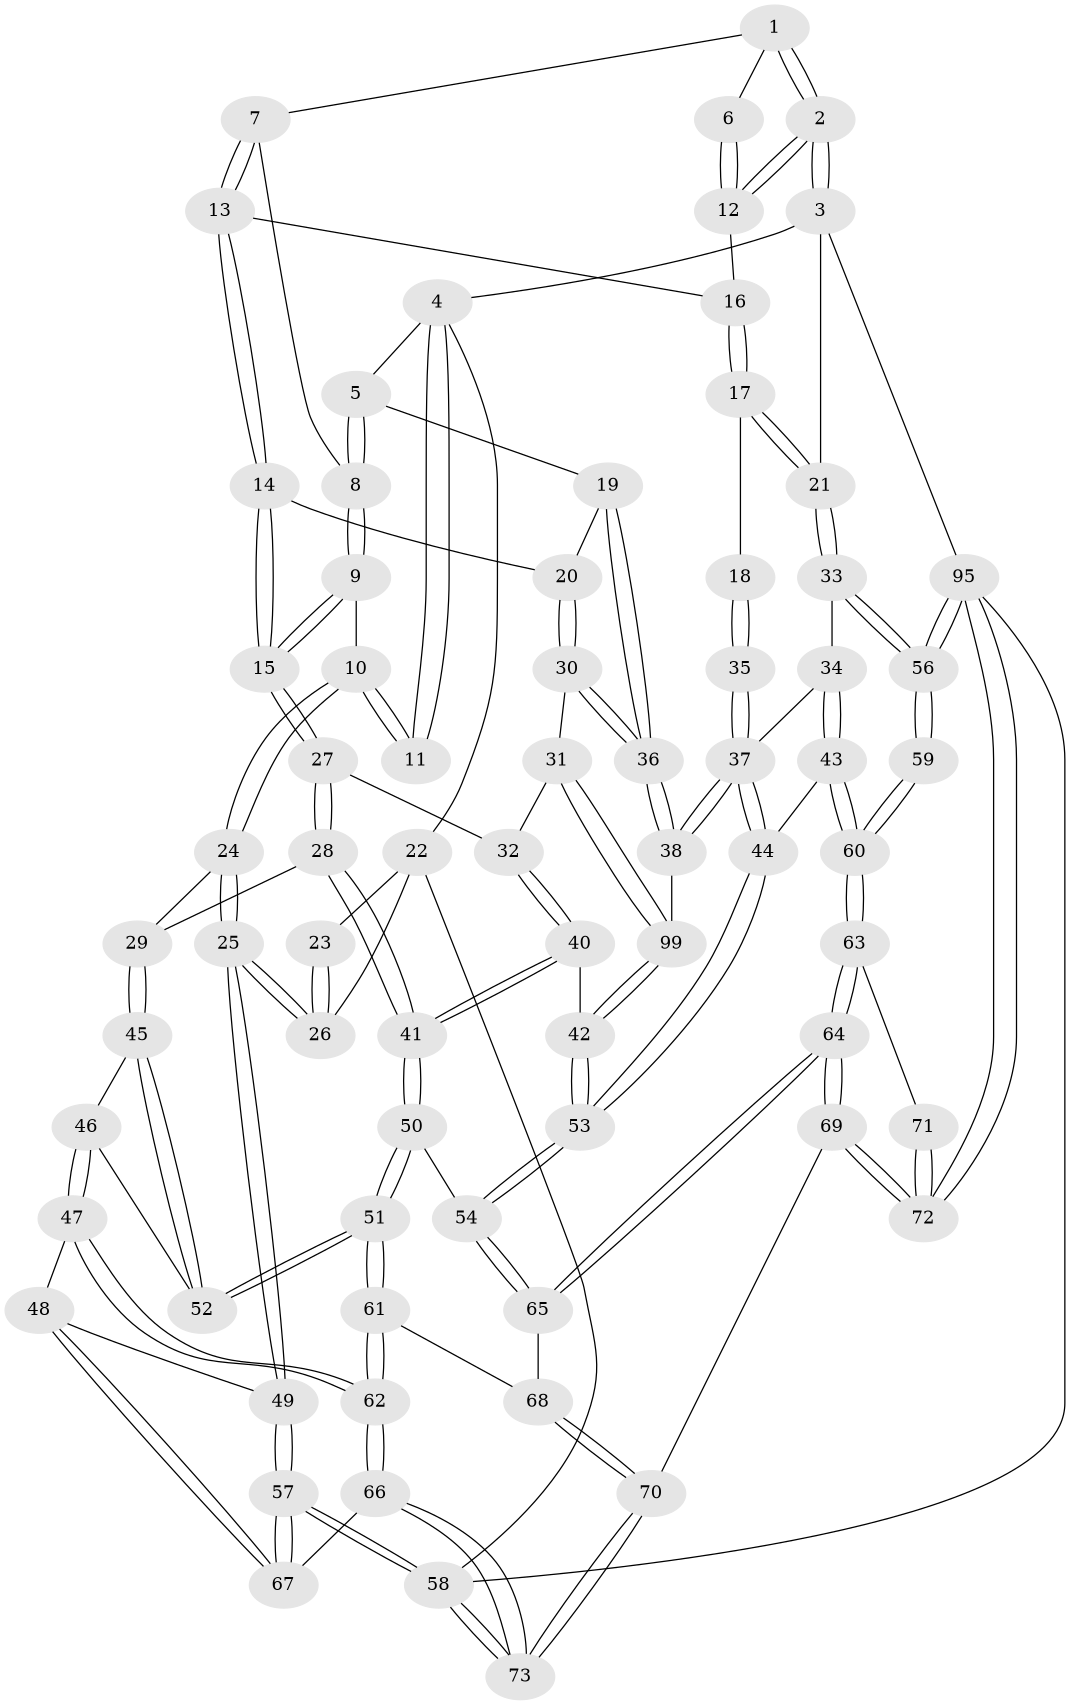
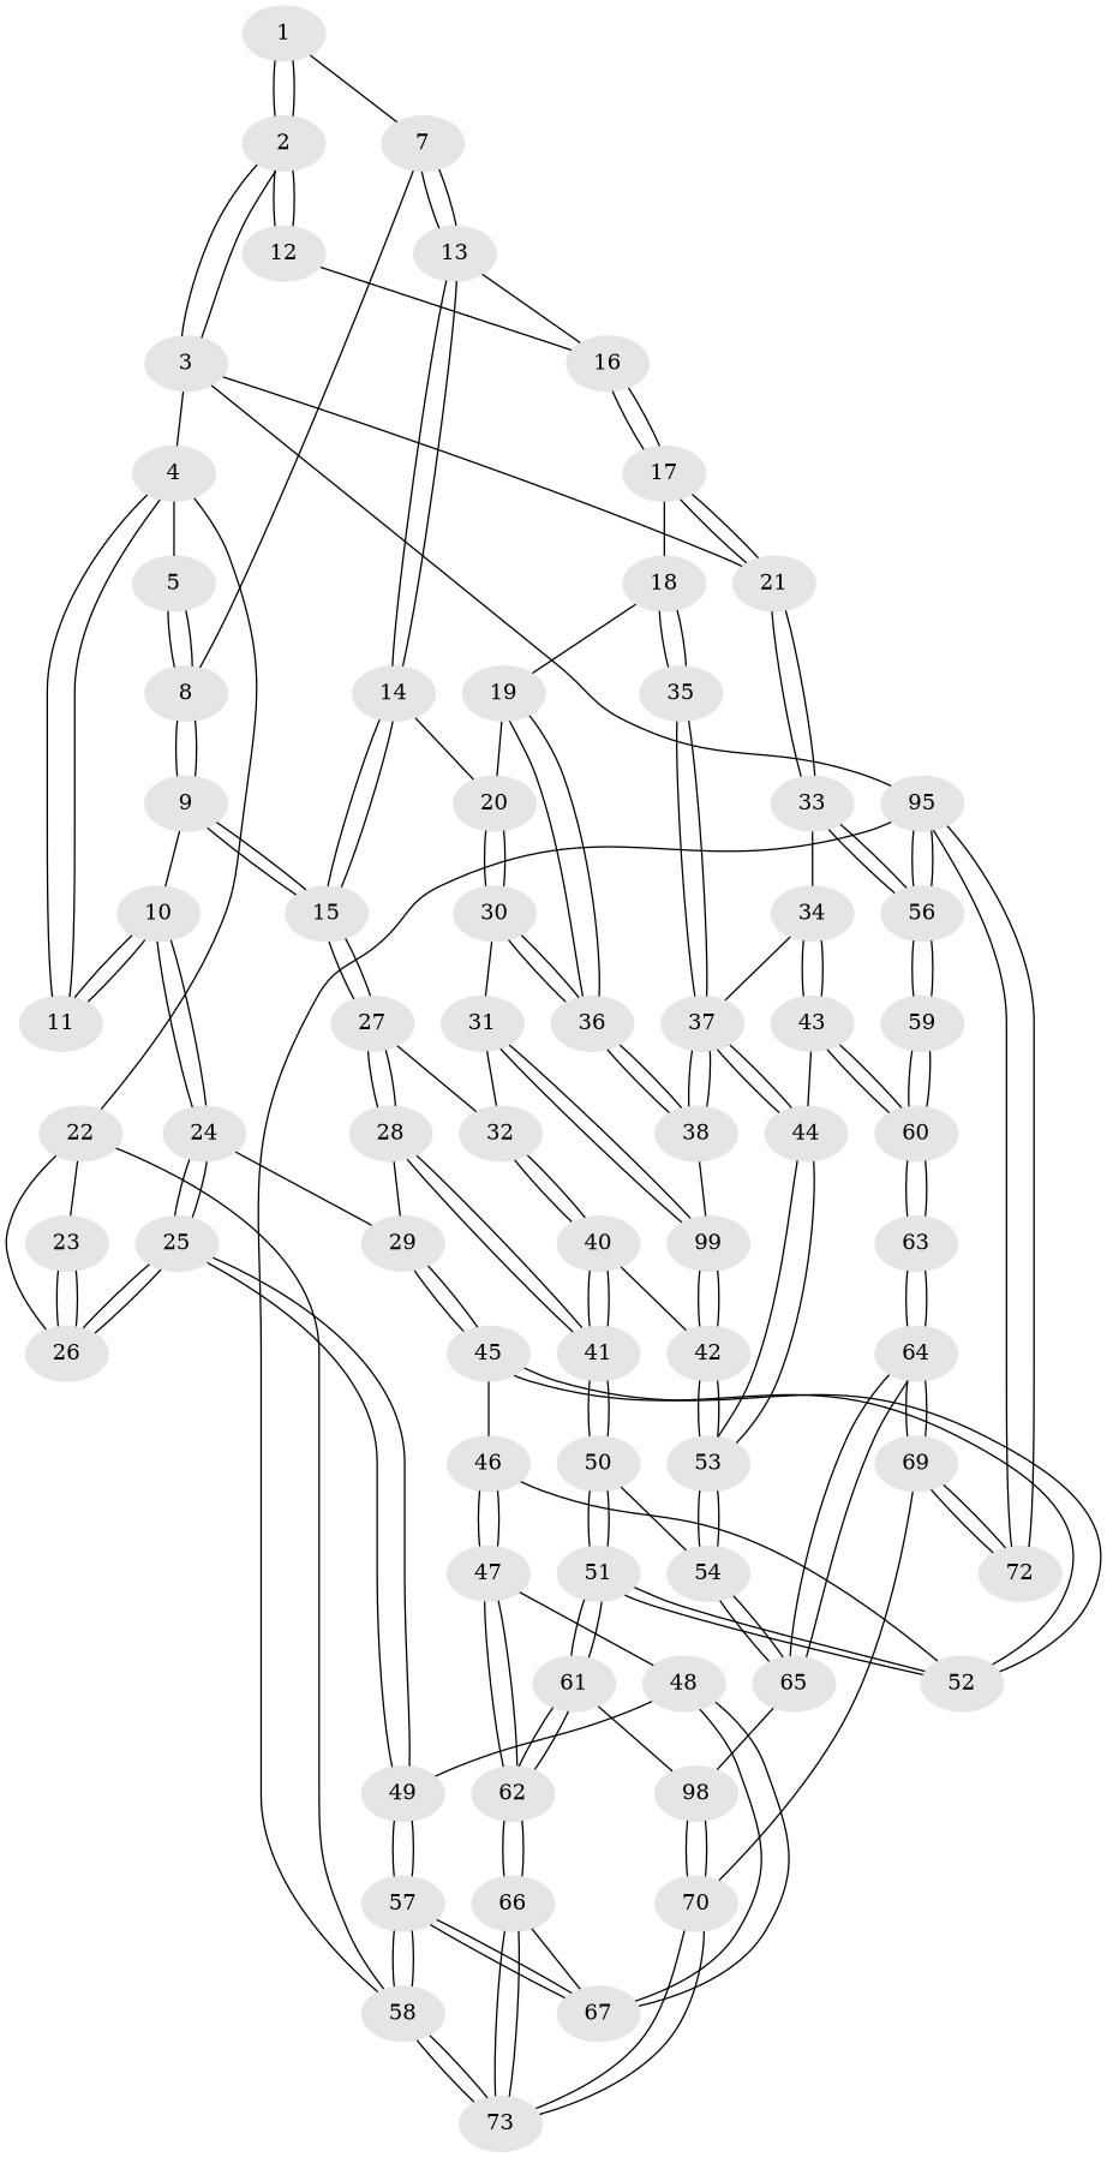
  graph {
    node [color=gray90 style=filled]
    1
    2
-   6
    7
    3
    12
    4
    21
    n9 [label=95]
    16
    5
    11
    22
    33
    58
    56
    72
    8
    23
    26
    9
    13
    14
    10
    15
    24
    27
    25
    29
    17
    20
    30
    28
    32
    18
    19
    35
    36
    37
    38
    31
    34
    73
    49
    45
    57
    41
    40
    50
    46
    52
    n52 [label=99]
    42
    43
    59
    44
    60
    53
    51
    54
    63
    47
    48
    62
    67
    66
    61
    65
-   68
+   68 [label=98]
    64
-   71
    70
    69
    1 -- 2
    1 -- 2
-   1 -- 6
    1 -- 7
    2 -- 3
    2 -- 3
    2 -- 12
    2 -- 12
-   6 -- 12
-   6 -- 12
    7 -- 8
    7 -- 13
    7 -- 13
    3 -- 4
    3 -- 21
    3 -- n9
    12 -- 16
    4 -- 5
    4 -- 11
    4 -- 11
    4 -- 22
    21 -- 33
    21 -- 33
    n9 -- 58
    n9 -- 56
    n9 -- 56
    n9 -- 72
    n9 -- 72
    16 -- 17
    16 -- 17
    5 -- 8
    5 -- 8
    22 -- 58
    22 -- 23
    22 -- 26
    33 -- 56
    33 -- 56
    33 -- 34
    58 -- 73
    58 -- 73
    56 -- 59
    56 -- 59
    8 -- 9
    8 -- 9
    23 -- 26
    23 -- 26
    9 -- 10
    9 -- 15
    9 -- 15
    13 -- 16
    13 -- 14
    13 -- 14
    14 -- 15
    14 -- 15
    14 -- 20
    10 -- 11
    10 -- 11
    10 -- 24
    10 -- 24
    15 -- 27
    15 -- 27
    24 -- 25
    24 -- 25
    24 -- 29
    27 -- 28
    27 -- 28
    27 -- 32
    25 -- 26
    25 -- 26
    25 -- 49
    25 -- 49
    29 -- 45
    29 -- 45
    17 -- 21
    17 -- 21
    17 -- 18
    20 -- 30
    20 -- 30
    30 -- 36
    30 -- 36
    30 -- 31
    28 -- 29
    28 -- 41
    28 -- 41
    32 -- 40
    32 -- 40
-   5 -- 19
+   18 -- 19
    18 -- 35
    18 -- 35
    19 -- 20
    19 -- 36
    19 -- 36
    35 -- 37
    35 -- 37
    36 -- 38
    36 -- 38
    37 -- 38
    37 -- 38
    37 -- 44
    37 -- 44
    38 -- n52
    31 -- 32
    31 -- n52
    31 -- n52
    34 -- 37
    34 -- 43
    34 -- 43
    49 -- 57
    49 -- 57
    45 -- 46
    45 -- 52
    45 -- 52
    57 -- 58
    57 -- 58
    57 -- 67
    57 -- 67
    41 -- 50
    41 -- 50
    40 -- 41
    40 -- 41
    40 -- 42
    50 -- 51
    50 -- 51
    50 -- 54
    46 -- 52
    46 -- 47
    46 -- 47
    n52 -- 42
    n52 -- 42
    42 -- 53
    42 -- 53
    43 -- 44
    43 -- 60
    43 -- 60
    59 -- 60
    59 -- 60
    44 -- 53
    44 -- 53
    60 -- 63
    60 -- 63
    53 -- 54
    53 -- 54
    51 -- 52
    51 -- 52
    51 -- 61
    51 -- 61
    54 -- 65
    54 -- 65
    63 -- 64
    63 -- 64
-   63 -- 71
    47 -- 48
    47 -- 62
    47 -- 62
    48 -- 49
    48 -- 67
    48 -- 67
    62 -- 66
    62 -- 66
    66 -- 73
    66 -- 73
    66 -- 67
    61 -- 62
    61 -- 62
    61 -- 68
    65 -- 68
    68 -- 70
    68 -- 70
    64 -- 65
    64 -- 65
    64 -- 69
    64 -- 69
-   71 -- 72
-   71 -- 72
    70 -- 73
    70 -- 73
    69 -- 72
    69 -- 72
    69 -- 70
  }
